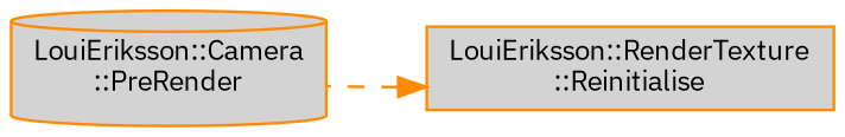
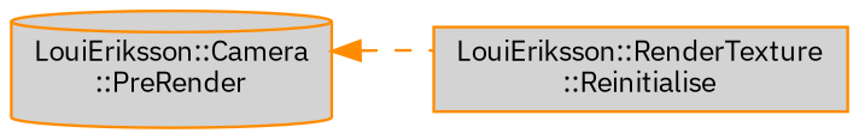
  digraph {
    rankdir=RL
    fontname="IBM Plex Sans"
    node [color=darkorange fillcolor=lightgrey fontname="IBM Plex Sans" fontsize=10 style=filled]
    n1 [fontcolor=black height=0.2 label="LouiEriksson::RenderTexture\l::Reinitialise" shape=box width=0.4]
    n2 [height=0.2 label="LouiEriksson::Camera\l::PreRender" shape=cylinder width=0.4]
-   n1 -> n2 [color=darkorange dir=back fontname="IBM Plex Sans" fontsize=10 labelfontname=Helvetica labelfontsize=10 style=dashed]
+   n2 -> n1 [color=darkorange dir=back fontname="IBM Plex Sans" fontsize=10 labelfontname=Helvetica labelfontsize=10 style=dashed]
  }
